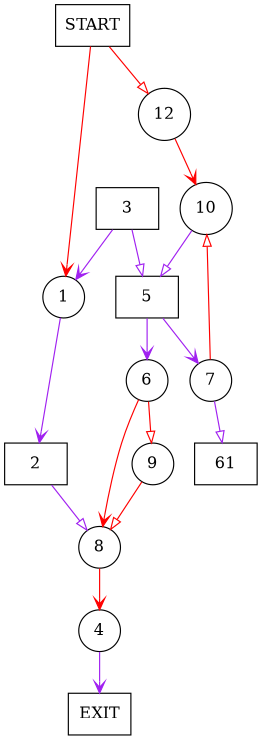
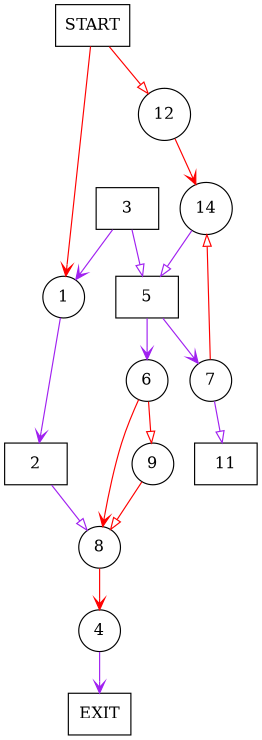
  digraph {
    node [shape=circle]
    edge [arrowhead=vee color=purple]
    n1 [label=START shape=box]
    1
    12
    2 [shape=box]
-   10
+   10 [label=14]
    n6 [label=EXIT shape=box]
    8
    3 [shape=box]
    5 [shape=box]
    4
    6
    7
    9
-   11 [shape=box label=61]
+   11 [shape=box]
    n1 -> 1 [color=red]
    n1 -> 12 [arrowhead=onormal color=red]
    1 -> 2
    12 -> 10 [color=red]
    2 -> 8 [arrowhead=onormal]
    10 -> 5 [arrowhead=onormal]
    8 -> 4 [color=red]
    3 -> 1
    3 -> 5 [arrowhead=onormal]
    5 -> 6
    5 -> 7
    4 -> n6
    6 -> 8 [color=red]
    6 -> 9 [arrowhead=onormal color=red]
    7 -> 10 [arrowhead=onormal color=red]
    7 -> 11 [arrowhead=onormal]
    9 -> 8 [arrowhead=onormal color=red]
  }
